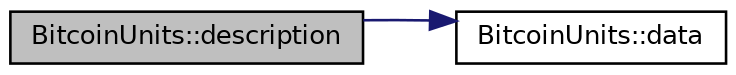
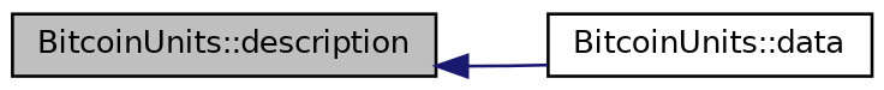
  digraph {
    rankdir=LR
    node [color=black fontname=Helvetica fontsize=10 shape=record style=filled]
    n1 [fillcolor=grey75 fontcolor=black height=0.2 label="BitcoinUnits::description" width=0.4]
    n2 [fillcolor=white height=0.2 label="BitcoinUnits::data" width=0.4]
-   n2 -> n1 [color=midnightblue dir=back fontname=Helvetica fontsize=10 labelfontname=Helvetica labelfontsize=10 style=solid]
+   n1 -> n2 [color=midnightblue dir=back fontname=Helvetica fontsize=10 labelfontname=Helvetica labelfontsize=10 style=solid]
  }
